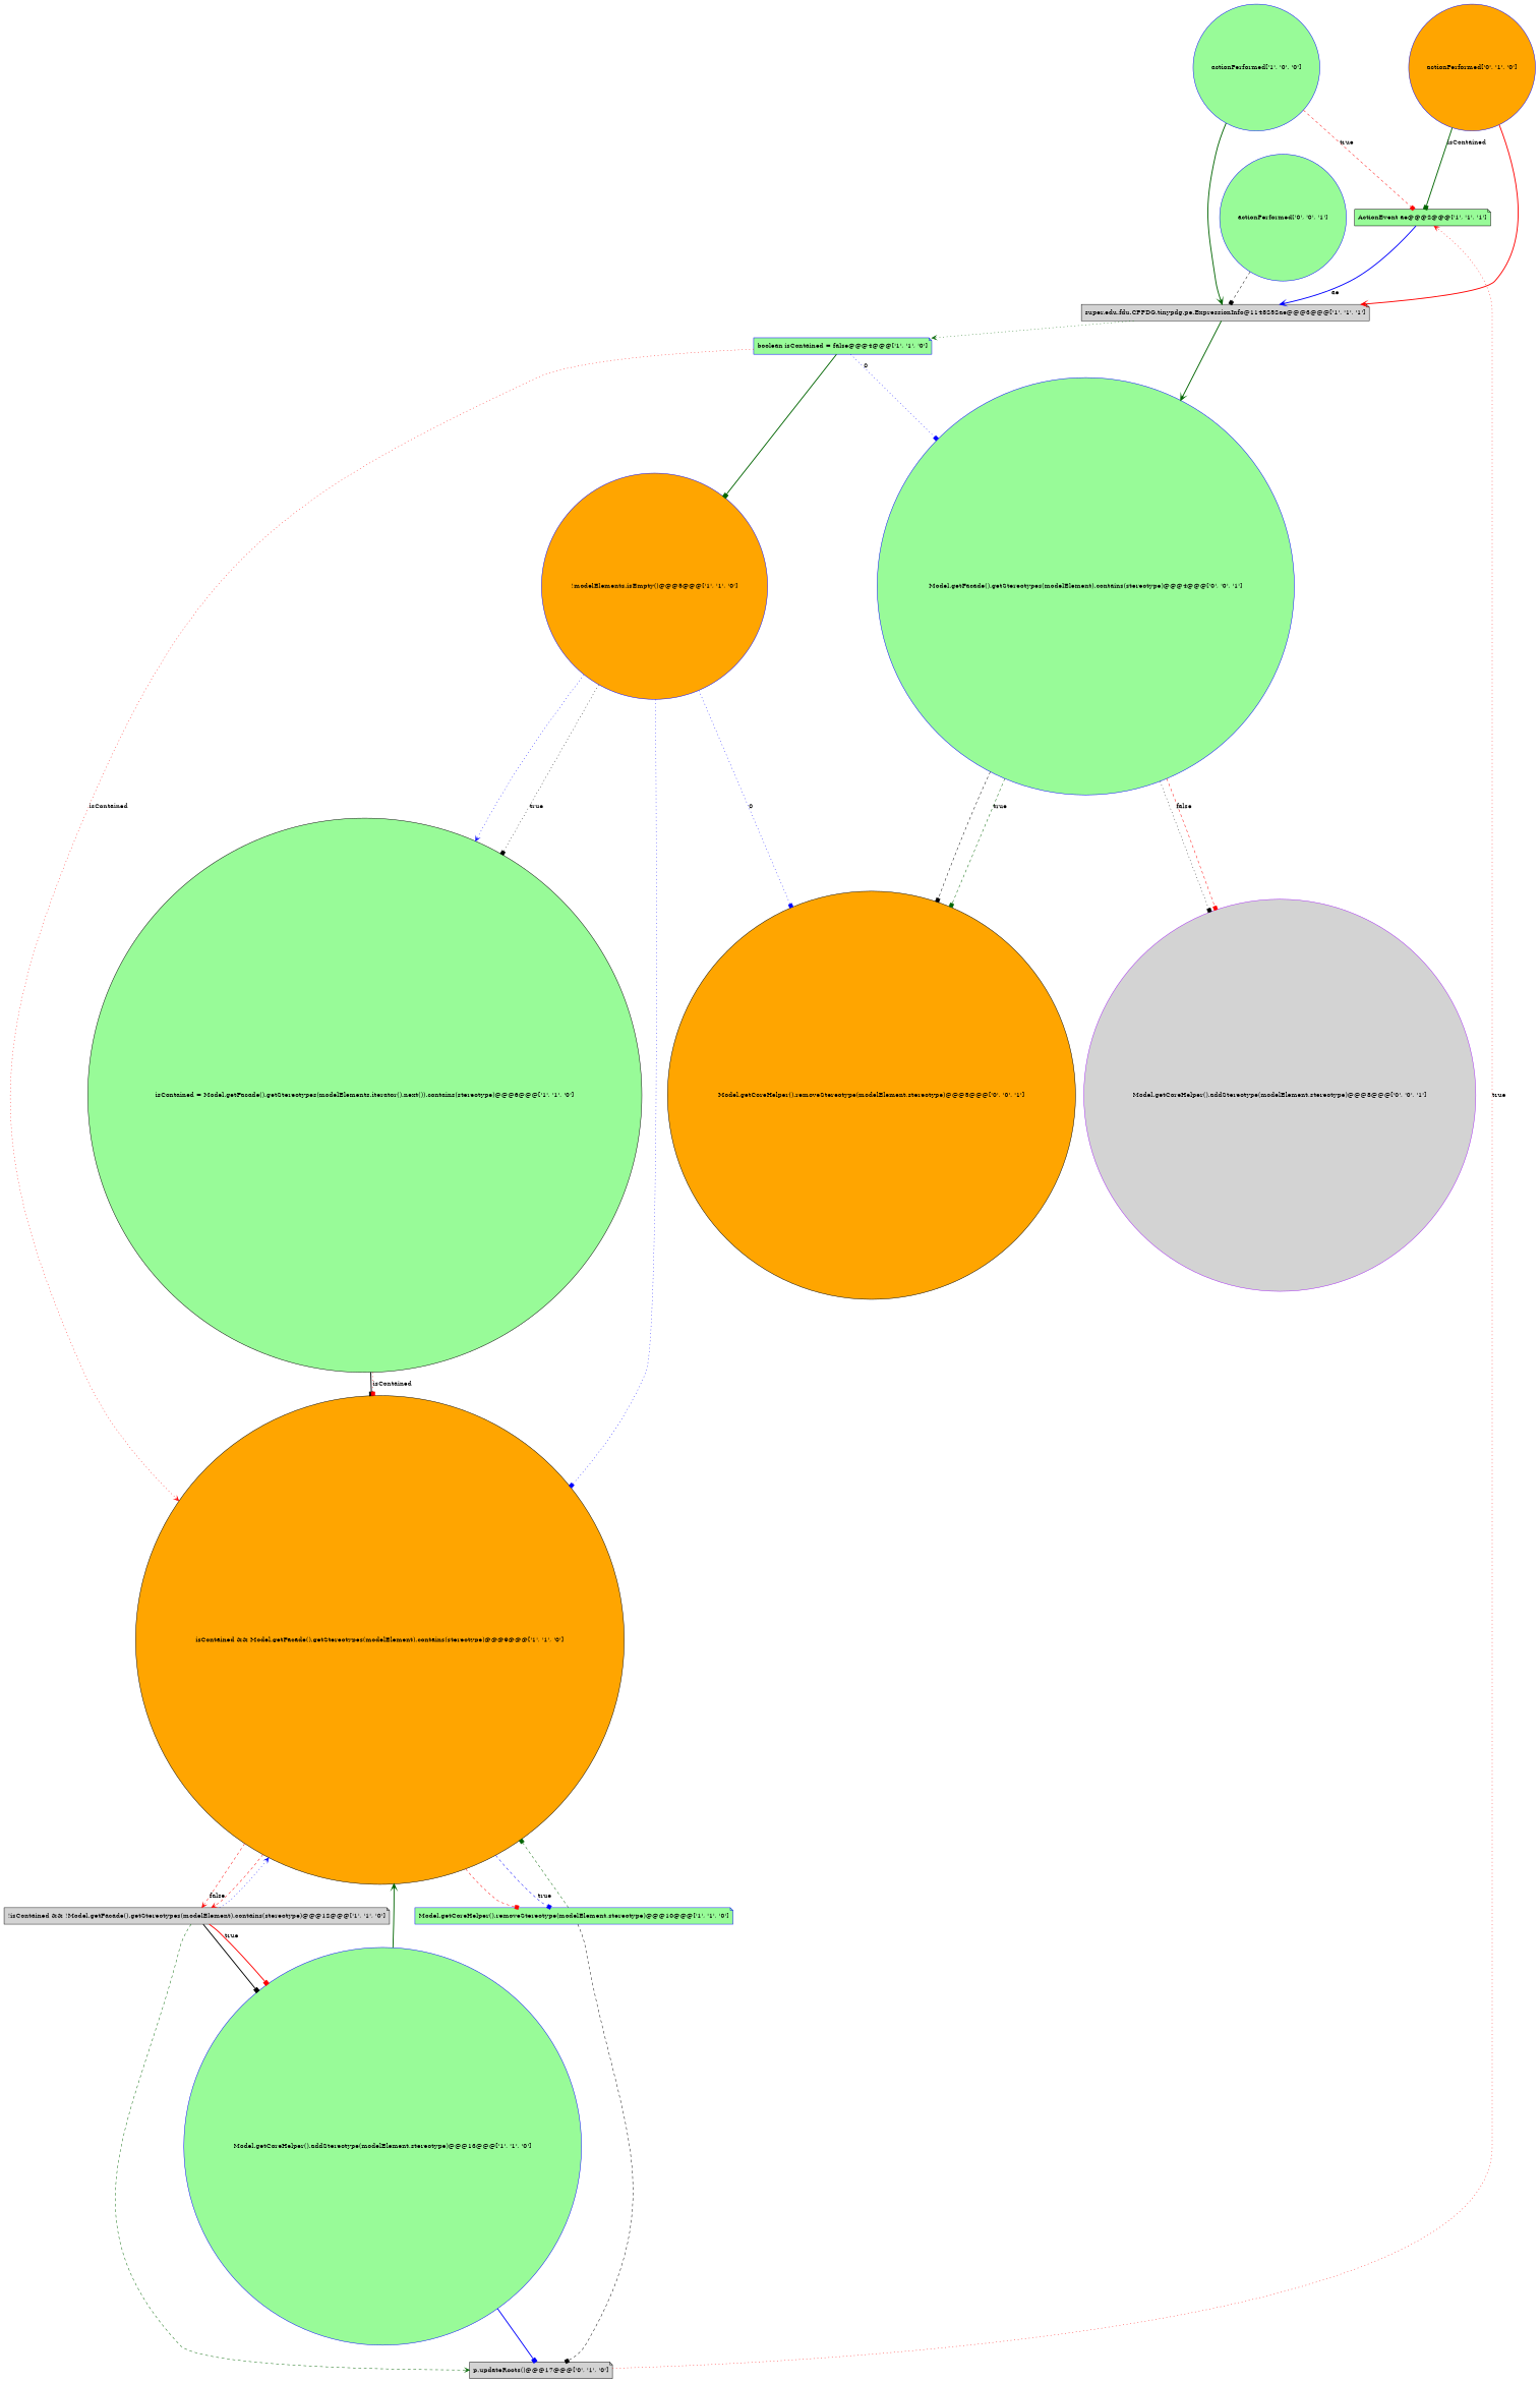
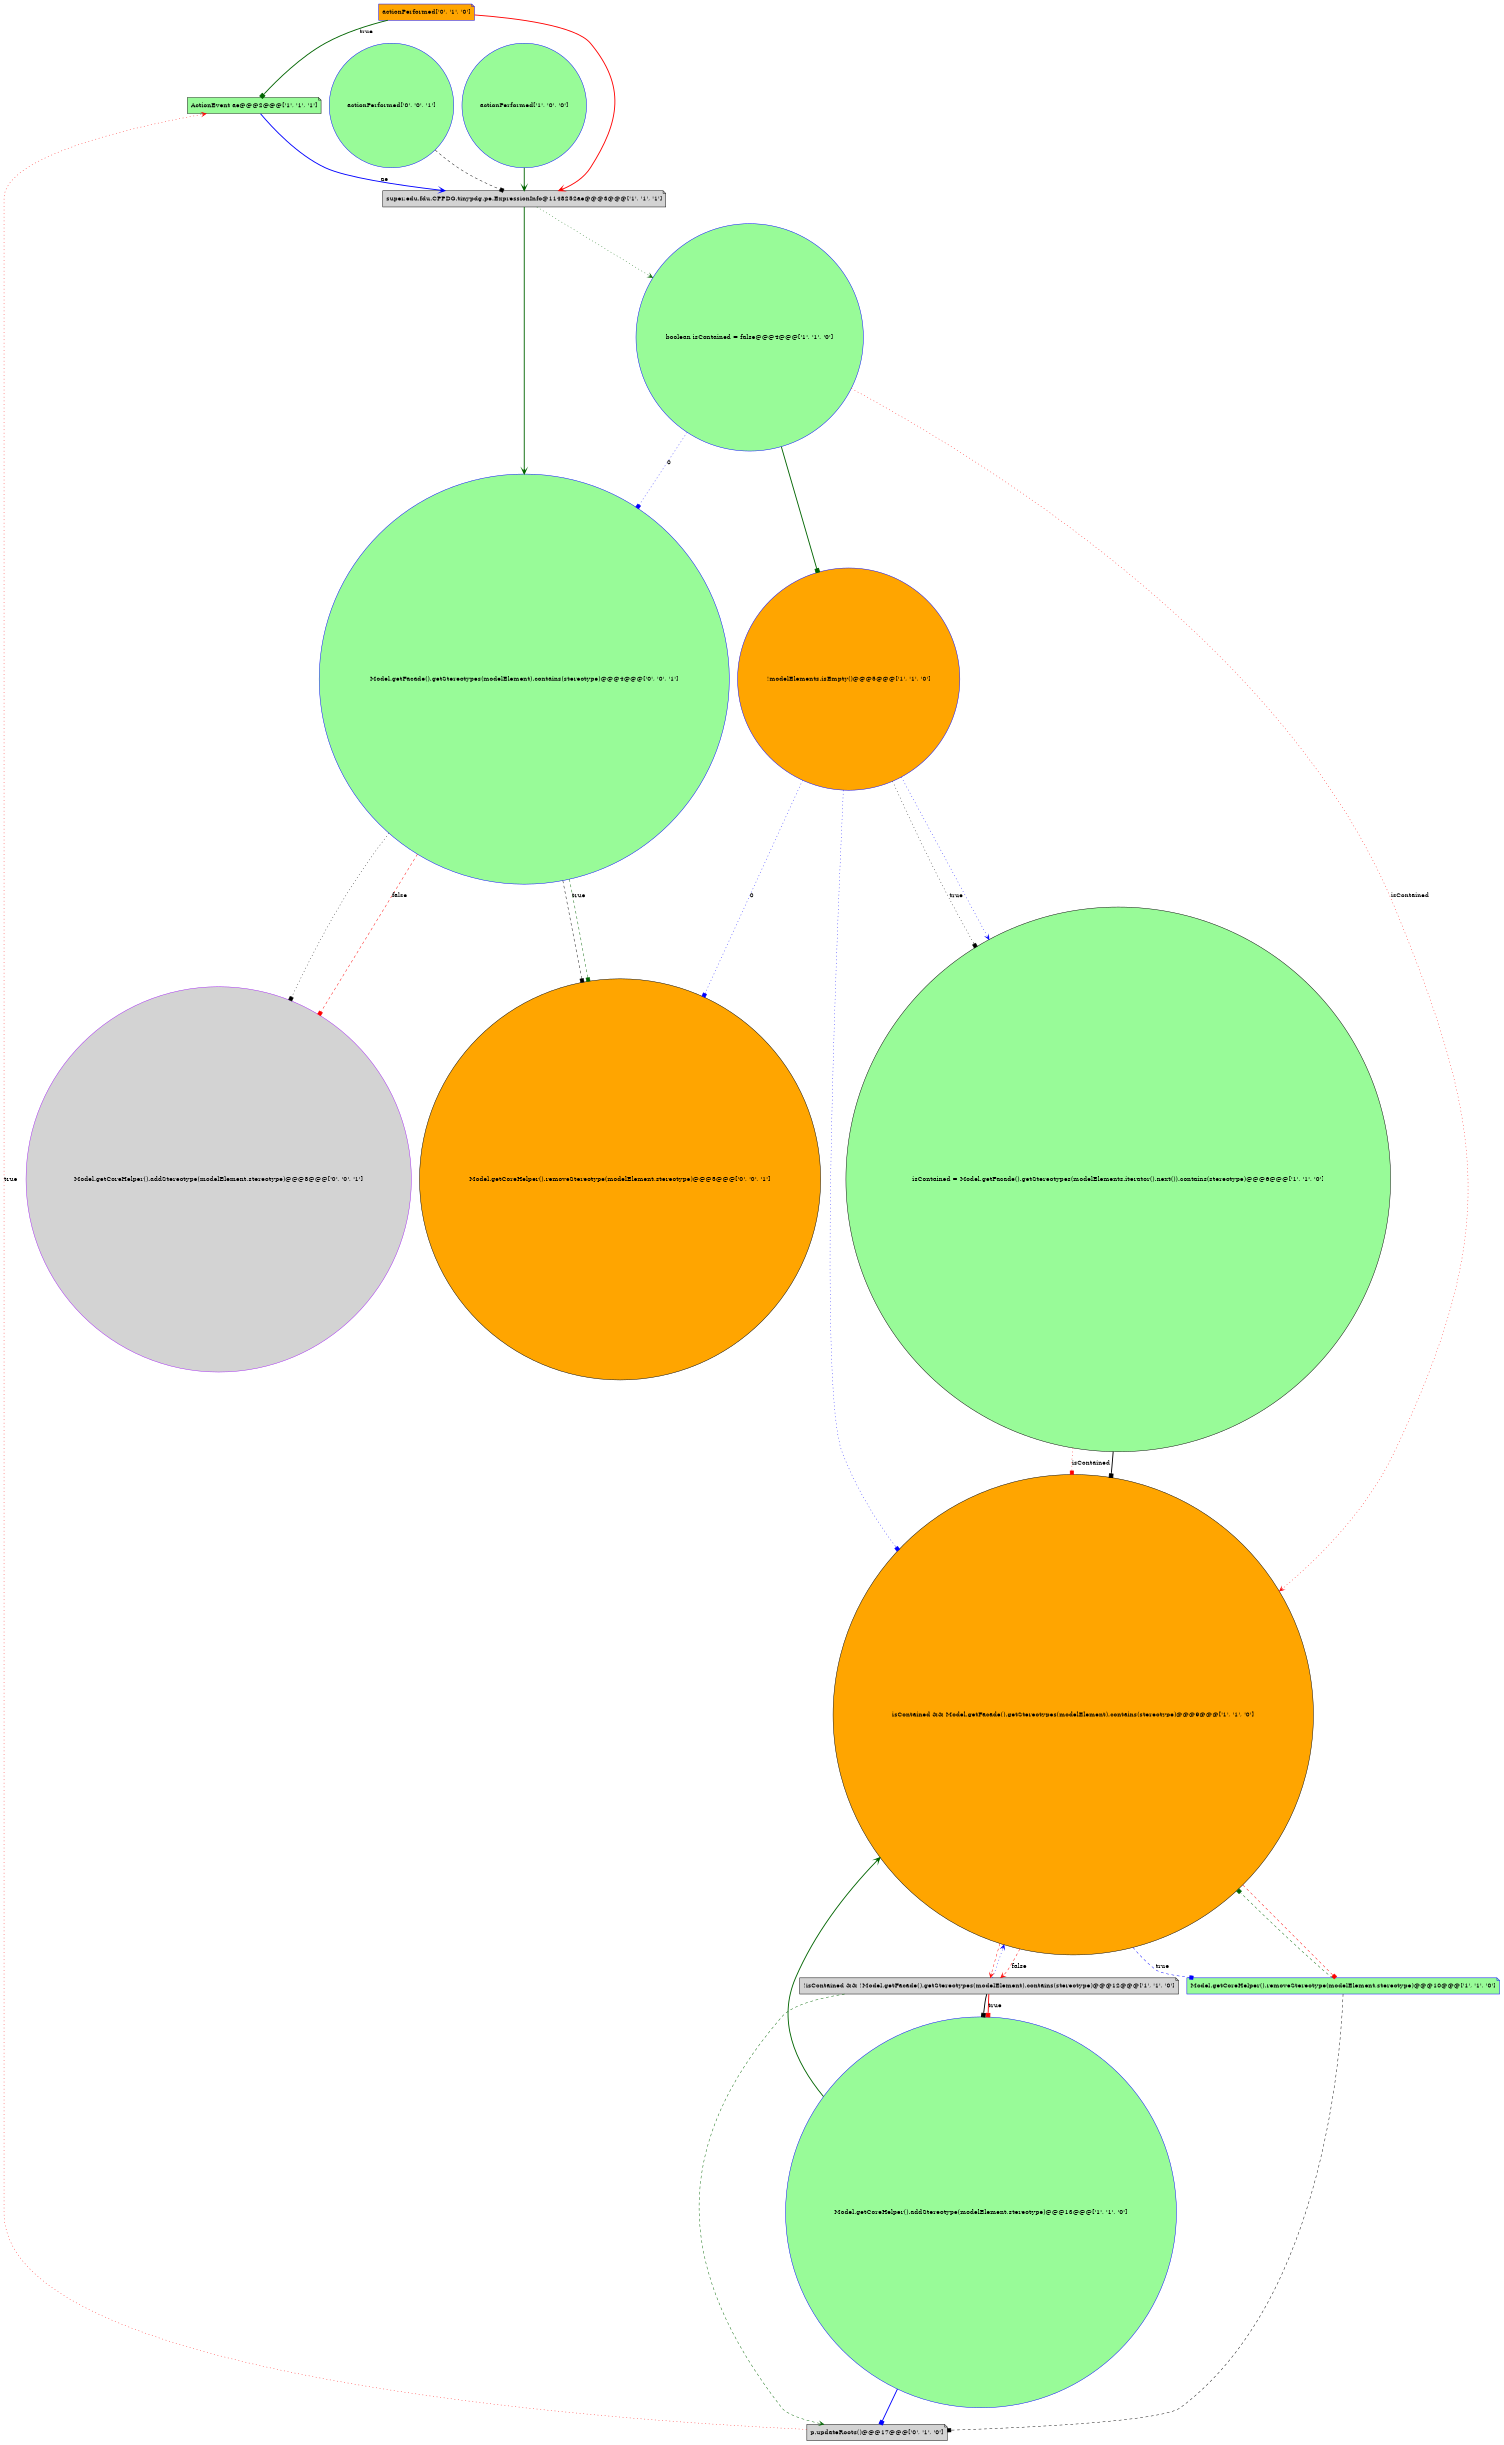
  digraph {
    node [color=blue fillcolor=palegreen shape=circle style=filled]
    edge [arrowhead=box color=red style=dashed]
    n1 [color=black label="ActionEvent ae@@@2@@@['1', '1', '1']" shape=note]
    n2 [color=black fillcolor=lightgrey label="super.edu.fdu.CPPDG.tinypdg.pe.ExpressionInfo@1148252ae@@@3@@@['1', '1', '1']" shape=note]
    n3 [label="Model.getFacade().getStereotypes(modelElement).contains(stereotype)@@@4@@@['0', '0', '1']"]
-   n4 [label="boolean isContained = false@@@4@@@['1', '1', '0']" shape=note]
+   n4 [label="boolean isContained = false@@@4@@@['1', '1', '0']"]
    n5 [color=black fillcolor=lightgrey label="!isContained && !Model.getFacade().getStereotypes(modelElement).contains(stereotype)@@@12@@@['1', '1', '0']" shape=note]
    n6 [label="Model.getCoreHelper().addStereotype(modelElement,stereotype)@@@13@@@['1', '1', '0']"]
    n7 [color=black fillcolor=orange label="isContained && Model.getFacade().getStereotypes(modelElement).contains(stereotype)@@@9@@@['1', '1', '0']"]
    n8 [color=black fillcolor=lightgrey label="p.updateRoots()@@@17@@@['0', '1', '0']" shape=note]
    n9 [label="Model.getCoreHelper().removeStereotype(modelElement,stereotype)@@@10@@@['1', '1', '0']" shape=note]
    n10 [label="actionPerformed['0', '0', '1']"]
    n11 [color=purple fillcolor=lightgrey label="Model.getCoreHelper().addStereotype(modelElement,stereotype)@@@8@@@['0', '0', '1']"]
    n12 [label="actionPerformed['1', '0', '0']"]
    n13 [fillcolor=orange label="!modelElements.isEmpty()@@@5@@@['1', '1', '0']"]
    n14 [color=black fillcolor=orange label="Model.getCoreHelper().removeStereotype(modelElement,stereotype)@@@5@@@['0', '0', '1']"]
    n15 [color=black label="isContained = Model.getFacade().getStereotypes(modelElements.iterator().next()).contains(stereotype)@@@6@@@['1', '1', '0']"]
-   n16 [fillcolor=orange label="actionPerformed['0', '1', '0']"]
+   n16 [fillcolor=orange label="actionPerformed['0', '1', '0']" shape=note]
    n1 -> n2 [arrowhead=vee color=blue label=ae style=bold]
    n2 -> n3 [arrowhead=vee color=darkgreen style=bold]
    n2 -> n4 [arrowhead=vee color=darkgreen style=dotted]
    n3 -> n11 [color=black style=dotted]
    n3 -> n11 [label=false]
    n3 -> n14 [color=black]
    n3 -> n14 [color=darkgreen label=true]
    n4 -> n3 [color=blue label=0 style=dotted]
    n4 -> n7 [arrowhead=vee label=isContained style=dotted]
    n4 -> n13 [color=darkgreen style=bold]
    n5 -> n6 [color=black style=bold]
    n5 -> n6 [label=true style=bold]
    n5 -> n7 [arrowhead=vee color=blue style=dotted]
    n5 -> n8 [arrowhead=vee color=darkgreen]
    n6 -> n7 [arrowhead=vee color=darkgreen style=bold]
    n6 -> n8 [color=blue style=bold]
    n7 -> n5 [arrowhead=vee label=false]
    n7 -> n5 [arrowhead=vee]
    n7 -> n9
    n7 -> n9 [color=blue label=true]
    n8 -> n1 [arrowhead=vee label=true style=dotted]
    n9 -> n7 [color=darkgreen]
    n9 -> n8 [color=black]
    n10 -> n2 [color=black]
-   n12 -> n1 [label=true]
    n12 -> n2 [arrowhead=vee color=darkgreen style=bold]
    n13 -> n7 [color=blue style=dotted]
    n13 -> n14 [color=blue label=0 style=dotted]
    n13 -> n15 [arrowhead=vee color=blue style=dotted]
    n13 -> n15 [color=black label=true style=dotted]
    n15 -> n7 [color=black style=bold]
    n15 -> n7 [label=isContained style=dotted]
-   n16 -> n1 [color=darkgreen label=isContained style=bold]
+   n16 -> n1 [color=darkgreen label=true style=bold]
    n16 -> n2 [arrowhead=vee style=bold]
  }
